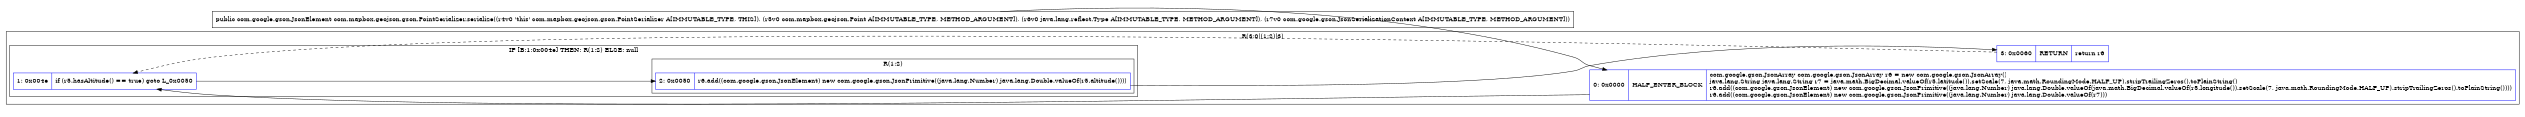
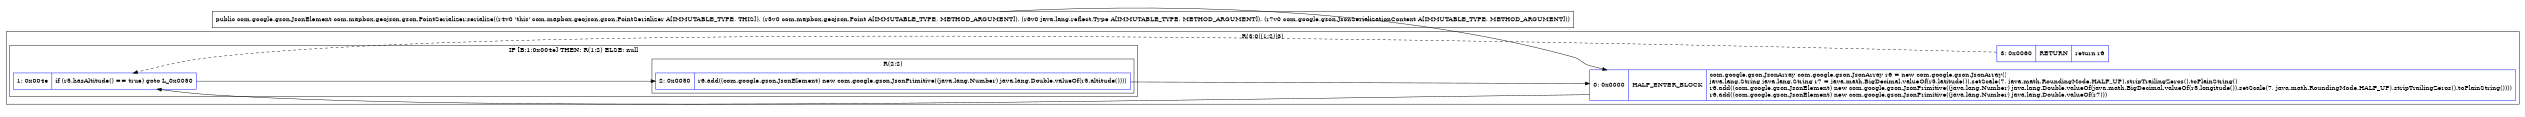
  digraph {
    rankdir=LR
    node [color=blue shape=record]
    n1 [label="{2\:\ 0x0050|r6.add((com.google.gson.JsonElement) new com.google.gson.JsonPrimitive((java.lang.Number) java.lang.Double.valueOf(r5.altitude())))\l}"]
    n2 [label="{1\:\ 0x004e|if (r5.hasAltitude() == true) goto L_0x0050\l}"]
    n3 [label="{0\:\ 0x0000|HALF_ENTER_BLOCK\l|com.google.gson.JsonArray com.google.gson.JsonArray r6 = new com.google.gson.JsonArray()\ljava.lang.String java.lang.String r7 = java.math.BigDecimal.valueOf(r5.latitude()).setScale(7, java.math.RoundingMode.HALF_UP).stripTrailingZeros().toPlainString()\lr6.add((com.google.gson.JsonElement) new com.google.gson.JsonPrimitive((java.lang.Number) java.lang.Double.valueOf(java.math.BigDecimal.valueOf(r5.longitude()).setScale(7, java.math.RoundingMode.HALF_UP).stripTrailingZeros().toPlainString())))\lr6.add((com.google.gson.JsonElement) new com.google.gson.JsonPrimitive((java.lang.Number) java.lang.Double.valueOf(r7)))\l}"]
    n4 [label="{3\:\ 0x0060|RETURN\l|return r6\l}"]
    n5 [label="{public com.google.gson.JsonElement com.mapbox.geojson.gson.PointSerializer.serialize((r4v0 'this' com.mapbox.geojson.gson.PointSerializer A[IMMUTABLE_TYPE, THIS]), (r5v0 com.mapbox.geojson.Point A[IMMUTABLE_TYPE, METHOD_ARGUMENT]), (r6v0 java.lang.reflect.Type A[IMMUTABLE_TYPE, METHOD_ARGUMENT]), (r7v0 com.google.gson.JsonSerializationContext A[IMMUTABLE_TYPE, METHOD_ARGUMENT])) }" color=""]
    subgraph cluster_1 {
      label="R(3:0|(1:2)|3)"
      n3
      n4
      subgraph cluster_2 {
        label="IF [B:1:0x004e] THEN: R(1:2) ELSE: null"
        n2
        subgraph cluster_3 {
-         label="R(1:2)"
+         label="R(2:2)"
          n1
        }
      }
    }
-   n1 -> n4
+   n1 -> n3
    n2 -> n1
    n3 -> n2
    n4 -> n2 [style=dashed]
    n5 -> n3
  }
